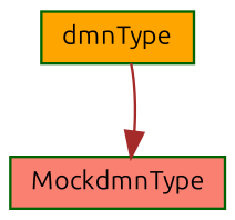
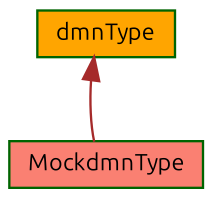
  digraph {
    fontname=Ubuntu
    node [color=darkgreen fontname=Ubuntu fontsize=10 shape=record style=filled]
    n1 [fillcolor=orange fontcolor=black height=0.2 label=dmnType width=0.4]
    n2 [fillcolor=salmon height=0.2 label=MockdmnType width=0.4]
-   n2 -> n1 [color=brown dir=back fontname=Ubuntu fontsize=10 labelfontname=Helvetica labelfontsize=10 style=solid]
+   n1 -> n2 [color=brown dir=back fontname=Ubuntu fontsize=10 labelfontname=Helvetica labelfontsize=10 style=solid]
  }
